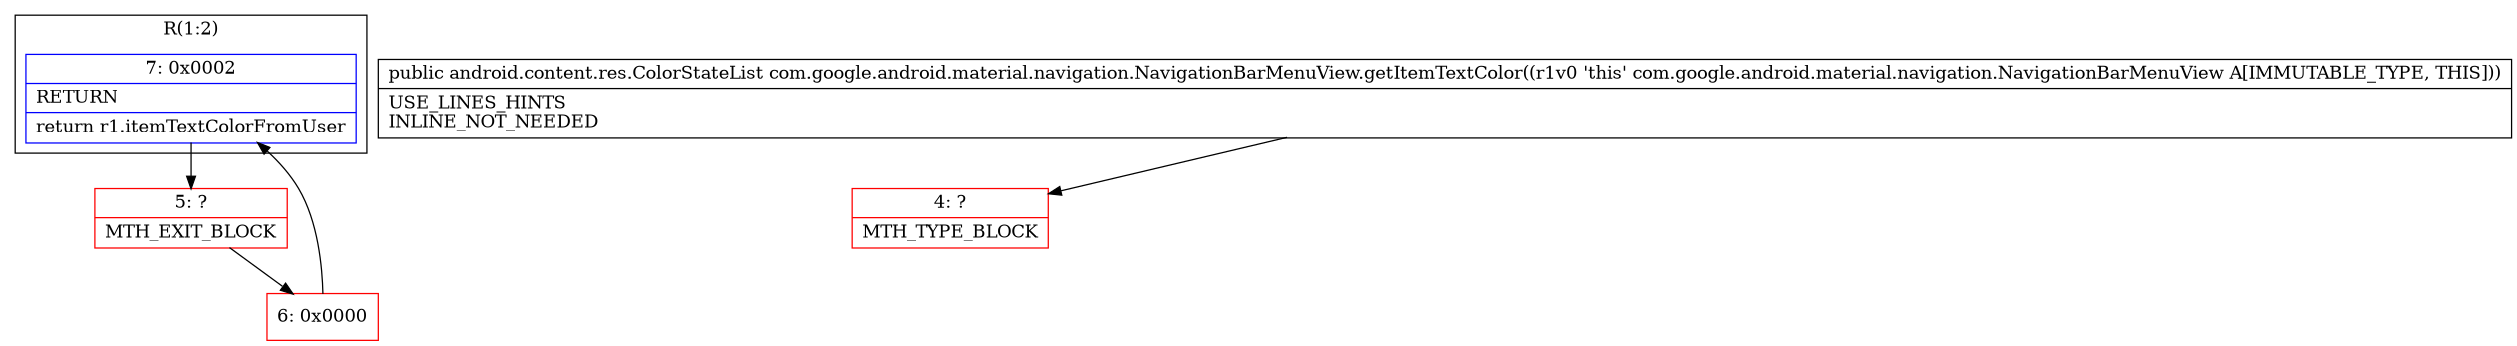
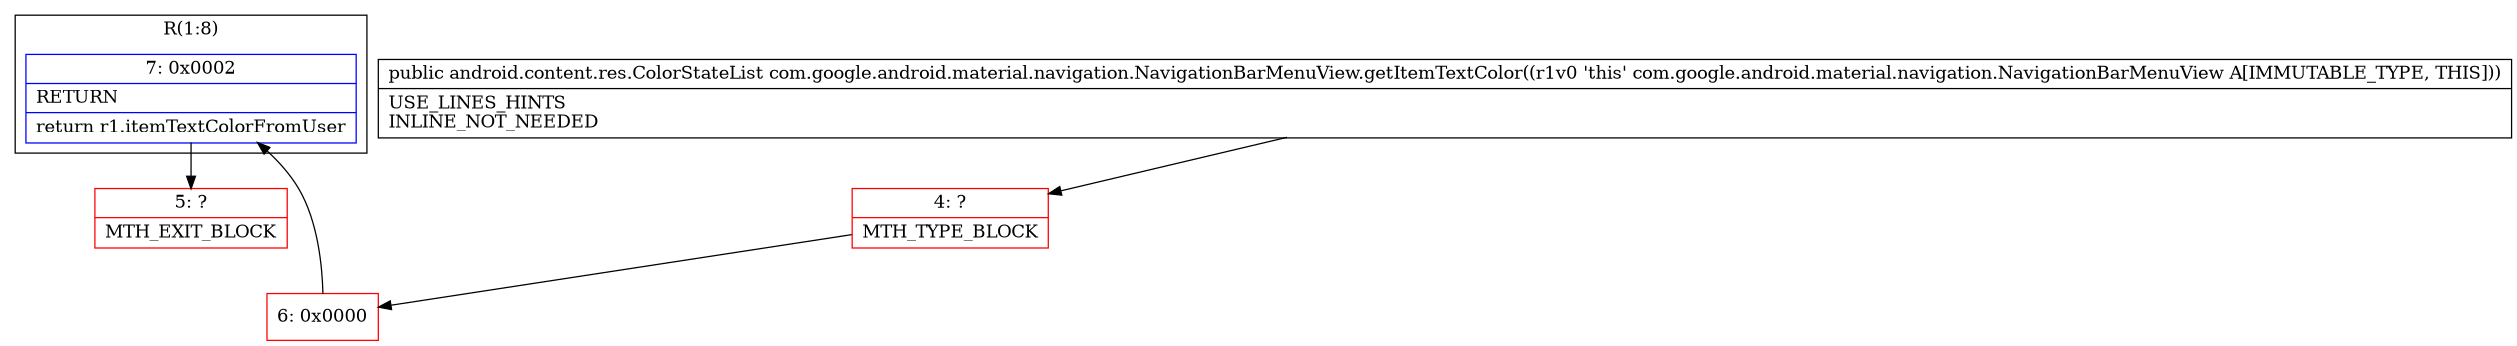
  digraph {
    node [color=red shape=record]
    n1 [color=blue label="{7\:\ 0x0002|RETURN\l|return r1.itemTextColorFromUser\l}"]
    n2 [label="{5\:\ ?|MTH_EXIT_BLOCK\l}"]
    n3 [label="{4\:\ ?|MTH_TYPE_BLOCK\l}"]
    n4 [label="{6\:\ 0x0000}"]
    n5 [label="{public android.content.res.ColorStateList com.google.android.material.navigation.NavigationBarMenuView.getItemTextColor((r1v0 'this' com.google.android.material.navigation.NavigationBarMenuView A[IMMUTABLE_TYPE, THIS]))  | USE_LINES_HINTS\lINLINE_NOT_NEEDED\l}" color=""]
    subgraph cluster_1 {
-     label="R(1:2)"
+     label="R(1:8)"
      n1
    }
    n1 -> n2
-   n2 -> n4
+   n3 -> n4
    n4 -> n1
    n5 -> n3
  }
